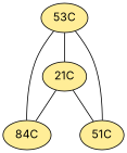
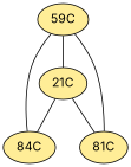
  graph {
    fontname=Inter
    node [fillcolor="#FFED97" fontname=Inter style=radial]
    edge [fontname=Inter penwidth=1]
-   "59C" [label="53C"]
+   "59C"
    "84C"
    n3 [label="21C"]
-   "81C" [label="51C"]
+   "81C"
    "59C" -- "84C"
    "59C" -- n3
    "59C" -- "81C"
    n3 -- "84C"
    n3 -- "81C"
  }
